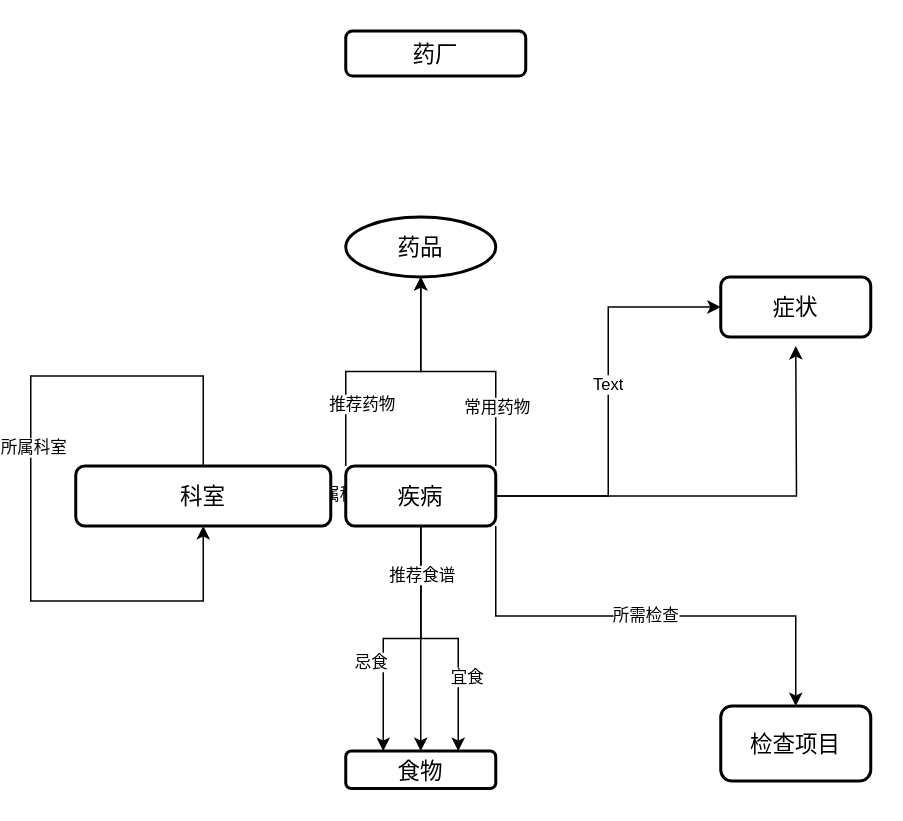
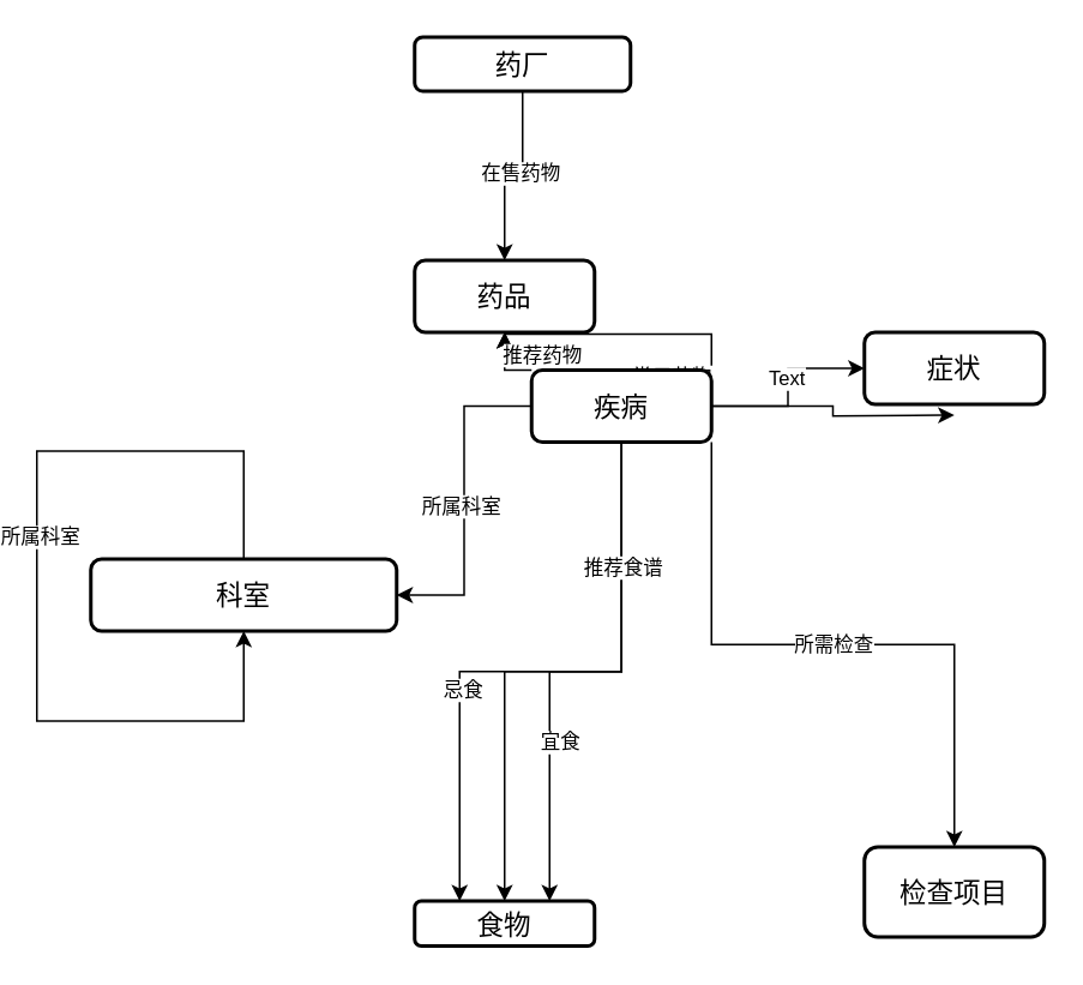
  <mxCell id="0" />
  <mxCell id="1" parent="0" />
  <mxCell id="2" style="edgeStyle=orthogonalEdgeStyle;rounded=0;orthogonalLoop=1;jettySize=auto;html=1;exitX=0.5;exitY=1;exitDx=0;exitDy=0;entryX=0.75;entryY=0;entryDx=0;entryDy=0;" edge="1" parent="1" source="18" target="20"><mxGeometry relative="1" as="geometry" /></mxCell>
  <mxCell id="3" value="宜食" style="edgeLabel;html=1;align=center;verticalAlign=middle;resizable=0;points=[];" vertex="1" connectable="0" parent="2"><mxGeometry x="0.341" y="1" relative="1" as="geometry"><mxPoint x="4" y="8" as="offset" /></mxGeometry></mxCell>
  <mxCell id="4" style="edgeStyle=orthogonalEdgeStyle;rounded=0;orthogonalLoop=1;jettySize=auto;html=1;exitX=0.5;exitY=1;exitDx=0;exitDy=0;entryX=0.25;entryY=0;entryDx=0;entryDy=0;" edge="1" parent="1" source="18" target="20"><mxGeometry relative="1" as="geometry" /></mxCell>
  <mxCell id="5" value="忌食" style="edgeLabel;html=1;align=center;verticalAlign=middle;resizable=0;points=[];" vertex="1" connectable="0" parent="4"><mxGeometry x="0.2" relative="1" as="geometry"><mxPoint x="-9" y="10" as="offset" /></mxGeometry></mxCell>
  <mxCell id="6" style="edgeStyle=orthogonalEdgeStyle;rounded=0;orthogonalLoop=1;jettySize=auto;html=1;exitX=0.5;exitY=1;exitDx=0;exitDy=0;" edge="1" parent="1" source="18" target="20"><mxGeometry relative="1" as="geometry" /></mxCell>
  <mxCell id="7" value="推荐食谱" style="edgeLabel;html=1;align=center;verticalAlign=middle;resizable=0;points=[];" vertex="1" connectable="0" parent="6"><mxGeometry x="-0.567" relative="1" as="geometry"><mxPoint as="offset" /></mxGeometry></mxCell>
  <mxCell id="8" style="edgeStyle=orthogonalEdgeStyle;rounded=0;orthogonalLoop=1;jettySize=auto;html=1;exitX=0;exitY=0.5;exitDx=0;exitDy=0;entryX=1;entryY=0.5;entryDx=0;entryDy=0;" edge="1" parent="1" source="18" target="26"><mxGeometry relative="1" as="geometry" /></mxCell>
  <mxCell id="9" value="所属科室" style="edgeLabel;html=1;align=center;verticalAlign=middle;resizable=0;points=[];" vertex="1" connectable="0" parent="8"><mxGeometry x="0.029" y="-2" relative="1" as="geometry"><mxPoint as="offset" /></mxGeometry></mxCell>
  <mxCell id="10" value="所需检查" style="edgeStyle=orthogonalEdgeStyle;rounded=0;orthogonalLoop=1;jettySize=auto;html=1;exitX=1;exitY=1;exitDx=0;exitDy=0;entryX=0.5;entryY=0;entryDx=0;entryDy=0;" edge="1" parent="1" source="18" target="25"><mxGeometry relative="1" as="geometry" /></mxCell>
  <mxCell id="11" style="edgeStyle=orthogonalEdgeStyle;rounded=0;orthogonalLoop=1;jettySize=auto;html=1;exitX=1;exitY=0;exitDx=0;exitDy=0;entryX=0.5;entryY=1;entryDx=0;entryDy=0;" edge="1" parent="1" source="18" target="21"><mxGeometry relative="1" as="geometry" /></mxCell>
  <mxCell id="12" value="常用药物" style="edgeLabel;html=1;align=center;verticalAlign=middle;resizable=0;points=[];" vertex="1" connectable="0" parent="11"><mxGeometry x="-0.011" y="-1" relative="1" as="geometry"><mxPoint x="24" y="24" as="offset" /></mxGeometry></mxCell>
  <mxCell id="13" style="edgeStyle=orthogonalEdgeStyle;rounded=0;orthogonalLoop=1;jettySize=auto;html=1;exitX=0;exitY=0;exitDx=0;exitDy=0;entryX=0.5;entryY=1;entryDx=0;entryDy=0;" edge="1" parent="1" source="18" target="21"><mxGeometry relative="1" as="geometry" /></mxCell>
  <mxCell id="14" value="推荐药物" style="edgeLabel;html=1;align=center;verticalAlign=middle;resizable=0;points=[];" vertex="1" connectable="0" parent="13"><mxGeometry x="-0.642" y="1" relative="1" as="geometry"><mxPoint x="11" y="-10" as="offset" /></mxGeometry></mxCell>
  <mxCell id="15" style="edgeStyle=orthogonalEdgeStyle;rounded=0;orthogonalLoop=1;jettySize=auto;html=1;exitX=1;exitY=0.5;exitDx=0;exitDy=0;entryX=0;entryY=0.5;entryDx=0;entryDy=0;" edge="1" parent="1" source="18" target="19"><mxGeometry relative="1" as="geometry" /></mxCell>
  <mxCell id="16" value="Text" style="edgeLabel;html=1;align=center;verticalAlign=middle;resizable=0;points=[];" vertex="1" connectable="0" parent="15"><mxGeometry x="0.086" y="1" relative="1" as="geometry"><mxPoint as="offset" /></mxGeometry></mxCell>
  <mxCell id="17" style="edgeStyle=orthogonalEdgeStyle;rounded=0;orthogonalLoop=1;jettySize=auto;html=1;exitX=1;exitY=0.5;exitDx=0;exitDy=0;" edge="1" parent="1" source="18"><mxGeometry relative="1" as="geometry"><mxPoint x="530" y="230" as="targetPoint" /></mxGeometry></mxCell>
- <mxCell id="18" value="&lt;font style=&quot;font-size: 15px;&quot;&gt;疾病&lt;/font&gt;" style="rounded=1;whiteSpace=wrap;html=1;strokeWidth=2;fillStyle=auto;gradientColor=none;absoluteArcSize=0;perimeterSpacing=0;glass=0;" vertex="1" parent="1"><mxGeometry x="230" y="310" width="100" height="40" as="geometry" /></mxCell>
+ <mxCell id="18" value="&lt;font style=&quot;font-size: 15px;&quot;&gt;疾病&lt;/font&gt;" style="rounded=1;whiteSpace=wrap;html=1;strokeWidth=2;fillStyle=auto;gradientColor=none;absoluteArcSize=0;perimeterSpacing=0;glass=0;" vertex="1" parent="1"><mxGeometry x="295" y="205" width="100" height="40" as="geometry" /></mxCell>
  <mxCell id="19" value="&lt;font style=&quot;font-size: 15px;&quot;&gt;症状&lt;/font&gt;" style="rounded=1;whiteSpace=wrap;html=1;strokeWidth=2;fillStyle=auto;gradientColor=none;absoluteArcSize=0;perimeterSpacing=0;glass=0;" vertex="1" parent="1"><mxGeometry x="480" y="184" width="100" height="40" as="geometry" /></mxCell>
  <mxCell id="20" value="&lt;font style=&quot;font-size: 15px;&quot;&gt;食物&lt;/font&gt;" style="rounded=1;whiteSpace=wrap;html=1;strokeWidth=2;fillStyle=auto;gradientColor=none;absoluteArcSize=0;perimeterSpacing=0;glass=0;" vertex="1" parent="1"><mxGeometry x="230" y="500" width="100" height="25" as="geometry" /></mxCell>
- <mxCell id="21" value="&lt;span style=&quot;font-size: 15px;&quot;&gt;药品&lt;/span&gt;" style="ellipse;whiteSpace=wrap;html=1;strokeWidth=2;fillStyle=auto;gradientColor=none;absoluteArcSize=0;perimeterSpacing=0;glass=0;" vertex="1" parent="1"><mxGeometry x="230" y="144" width="100" height="40" as="geometry" /></mxCell>
+ <mxCell id="21" value="&lt;span style=&quot;font-size: 15px;&quot;&gt;药品&lt;/span&gt;" style="rounded=1;whiteSpace=wrap;html=1;strokeWidth=2;fillStyle=auto;gradientColor=none;absoluteArcSize=0;perimeterSpacing=0;glass=0;" vertex="1" parent="1"><mxGeometry x="230" y="144" width="100" height="40" as="geometry" /></mxCell>
+ <mxCell id="22" style="edgeStyle=orthogonalEdgeStyle;rounded=0;orthogonalLoop=1;jettySize=auto;html=1;exitX=0.5;exitY=1;exitDx=0;exitDy=0;entryX=0.5;entryY=0;entryDx=0;entryDy=0;" edge="1" parent="1" source="24" target="21"><mxGeometry relative="1" as="geometry" /></mxCell>
+ <mxCell id="23" value="在售药物" style="edgeLabel;html=1;align=center;verticalAlign=middle;resizable=0;points=[];" vertex="1" connectable="0" parent="22"><mxGeometry x="-0.133" y="-2" relative="1" as="geometry"><mxPoint as="offset" /></mxGeometry></mxCell>
  <mxCell id="24" value="&lt;font style=&quot;font-size: 15px;&quot;&gt;药厂&lt;/font&gt;" style="rounded=1;whiteSpace=wrap;html=1;strokeWidth=2;fillStyle=auto;gradientColor=none;absoluteArcSize=0;perimeterSpacing=0;glass=0;" vertex="1" parent="1"><mxGeometry x="230" y="20" width="120" height="30" as="geometry" /></mxCell>
  <mxCell id="25" value="&lt;font style=&quot;font-size: 15px;&quot;&gt;检查项目&lt;/font&gt;" style="rounded=1;whiteSpace=wrap;html=1;strokeWidth=2;fillStyle=auto;gradientColor=none;absoluteArcSize=0;perimeterSpacing=0;glass=0;" vertex="1" parent="1"><mxGeometry x="480" y="470" width="100" height="50" as="geometry" /></mxCell>
  <mxCell id="26" value="&lt;span style=&quot;font-size: 15px;&quot;&gt;科室&lt;/span&gt;" style="rounded=1;whiteSpace=wrap;html=1;strokeWidth=2;fillStyle=auto;gradientColor=none;absoluteArcSize=0;perimeterSpacing=0;glass=0;" vertex="1" parent="1"><mxGeometry x="50" y="310" width="170" height="40" as="geometry" /></mxCell>
  <mxCell id="27" style="edgeStyle=orthogonalEdgeStyle;rounded=0;orthogonalLoop=1;jettySize=auto;html=1;exitX=0.5;exitY=0;exitDx=0;exitDy=0;entryX=0.5;entryY=1;entryDx=0;entryDy=0;" edge="1" parent="1" source="26" target="26"><mxGeometry relative="1" as="geometry"><Array as="points"><mxPoint x="100" y="250" /><mxPoint x="20" y="250" /><mxPoint x="20" y="400" /><mxPoint x="100" y="400" /></Array></mxGeometry></mxCell>
  <mxCell id="28" value="所属科室" style="edgeLabel;html=1;align=center;verticalAlign=middle;resizable=0;points=[];" vertex="1" connectable="0" parent="27"><mxGeometry x="-0.094" y="1" relative="1" as="geometry"><mxPoint as="offset" /></mxGeometry></mxCell>
